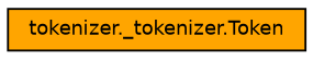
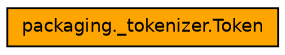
  digraph {
    rankdir=LR
-   n1 [color=black fillcolor=orange fontname=Helvetica fontsize=10 height=0.2 label="tokenizer._tokenizer.Token" shape=record style=filled width=0.4]
+   n1 [color=black fillcolor=orange fontname=Helvetica fontsize=10 height=0.2 label="packaging._tokenizer.Token" shape=record style=filled width=0.4]
  }
